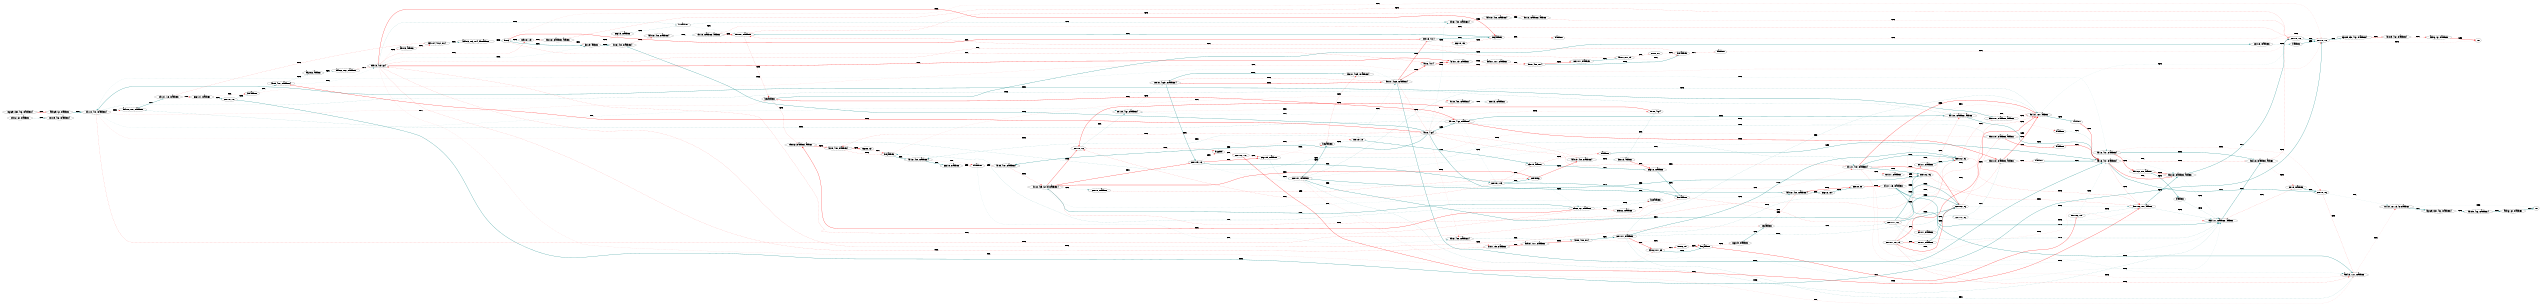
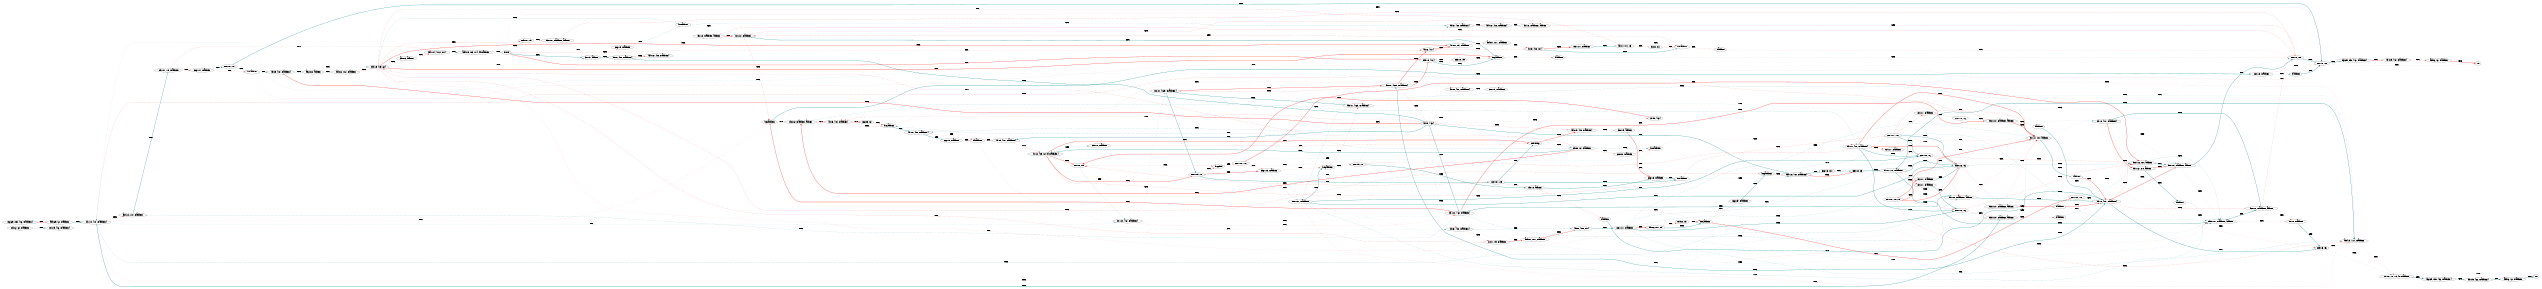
  digraph {
    rankdir=LR
    edge [arrowhead=diamond color=red style=bold]
    n1 [label="sub sp , sp , # address"]
    n2 [label="str x19 , [ sp , # address ]"]
    n3 [label="stp x29 , x30 , [ sp , # address ]"]
    n4 [label="add x29 , sp , # address"]
    n5 [label="ldr w10 , [ x1 , # address ]"]
    n6 [label="and w8 , w10 , # address"]
    n7 [label="b.eq address"]
    n8 [label="tbz w10 , # address , address"]
    n9 [label="tbnz w10 , # address , address"]
    n10 [label="tbnz w10 , # address , address"]
    n11 [label="tbnz w10 , # address , address"]
    n12 [label="str w10 , [ sp , # address ]"]
    n13 [label="sub w11 , w8 , # address"]
    n14 [label="mov w8 , # address"]
    n15 [label="tbnz x2 , # address , address"]
    n16 [label="tbz w11 , # 0 , address"]
    n17 [label="ldr w8 , [ x1 , # address ]"]
    n18 [label="b address"]
    n19 [label="b address"]
    n20 [label="b address"]
    n21 [label="stur x1 , [ x29 , #- address ]"]
    n22 [label="ldr w10 , [ sp , # address ]"]
    n23 [label="cmp w11 , # address"]
    n24 [label="ldrb w14 , [ x12 , x11 ]"]
    n25 [label="mov w8 , wzr"]
    n26 [label="b.hi address"]
    n27 [label="add x13 , x13 , x14 , lsl # address"]
    n28 [label="mov w0 , w8"]
    n29 [label="ldr x9 , [ x0 , # address ]"]
    n30 [label="ldp x29 , x30 , [ sp , # address ]"]
    n31 [label=ret]
    n32 [label="adrp x12 , address"]
    n33 [label="ldrb w9 , [ x9 , x2 ]"]
    n34 [label="ldr x19 , [ sp , # address ]"]
    n35 [label="add x12 , x12 , # address"]
    n36 [label="adr x13 , address"]
    n37 [label="sxtb w8 , w9"]
    n38 [label="cbz w9 , address"]
    n39 [label="b.eq address"]
    n40 [label="lsr x11 , x9 , # address"]
    n41 [label="lsl x11 , x11 , x9"]
    n42 [label="b.ne address"]
    n43 [label="lsr x11 , x9 , # address"]
    n44 [label="lsl x12 , x11 , x9"]
    n45 [label="b.eq address"]
    n46 [label="add sp , sp , # address"]
    n47 [label="tbnz w8 , # address , address"]
    n48 [label="ldr x8 , [ x0 , # address ]"]
    n49 [label="cmp w9 , # address"]
    n50 [label="tst w10 , # address"]
    n51 [label="b address"]
    n52 [label="and x11 , x11 , # address"]
    n53 [label="b.ne address"]
    n54 [label="tst x8 , x11"]
    n55 [label="ldr x8 , [ x0 , # address ]"]
    n56 [label="and x11 , x11 , # address"]
    n57 [label="b.eq address"]
    n58 [label="tst x12 , x8"]
    n59 [label="ldrb w8 , [ x0 , # address ]"]
    n60 [label="mov w11 , wzr"]
    n61 [label="br x13"]
    n62 [label="ldrb w8 , [ x1 ]"]
    n63 [label="ldr x8 , [ x1 ]"]
    n64 [label="cmp w8 , w9"]
    n65 [label="ldr x8 , [ x8 , x11 ]"]
    n66 [label="mov w11 , # address"]
    n67 [label="mov w8 , wzr"]
    n68 [label="ldrb w8 , [ x8 , # address ]"]
    n69 [label="b address"]
    n70 [label="tbz w8 , # address , address"]
    n71 [label="b address"]
    n72 [label="ldr w11 , [ x0 , # address ]"]
    n73 [label="ldr x8 , [ x0 , # address ]"]
    n74 [label="tst w11 , # address"]
    n75 [label="cset w12 , eq"]
    n76 [label="tbnz w11 , # address , address"]
    n77 [label="cset w12 , eq"]
    n78 [label="and w9 , w11 , # address"]
    n79 [label="cset w12 , eq"]
    n80 [label="cmp x8 , x2"]
    n81 [label="b.eq address"]
    n82 [label="ldrb w8 , [ x8 , # address ]"]
    n83 [label="tbz w8 , # address , address"]
    n84 [label="tbnz w12 , # 0 , address"]
    n85 [label="b address"]
    n86 [label="tbnz w8 , # address , address"]
    n87 [label="tst w8 , # address"]
    n88 [label="orr w0 , w8 , w9 , lsr # address"]
    n89 [label="ldr w8 , [ x0 , # address ]"]
    n90 [label="ldr w8 , [ x0 , # address ]"]
    n91 [label="tbnz w8 , # address , address"]
    n92 [label="cset w8 , eq"]
    n93 [label="mov w9 , # address"]
    n94 [label="cmp w8 , # address"]
    n95 [label="b.lt address"]
    n96 [label="ldr x8 , [ x0 , # address ]"]
    n97 [label="ldr x9 , [ x0 , # address ]"]
    n98 [label="eor w11 , w8 , w9"]
    n99 [label="tst w11 , # address"]
    n100 [label="ldr x8 , [ x8 , x11 ]"]
    n101 [label="ldr w8 , [ x9 , x2 , lsl # address ]"]
    n102 [label="mov w11 , # address"]
    n103 [label="mov w0 , w8"]
    n104 [label="mov w19 , w8"]
    n105 [label="b.ne address"]
    n106 [label="cmn w8 , # address"]
    n107 [label="b.ne string"]
    n108 [label="cmp w9 , # address"]
    n109 [label="mov w12 , wzr"]
    n110 [label="bl symbol"]
    n111 [label="cmp w19 , # address"]
    n112 [label="mov w8 , w19"]
    n113 [label="ldrb w9 , [ x0 , # address ]"]
    n114 [label="sub x2 , x2 , # address"]
    n115 [label="ldp x29 , x30 , [ sp , # address ]"]
    n116 [label=ret]
    n117 [label="ldr x19 , [ sp , # address ]"]
    n118 [label="add sp , sp , # address"]
    n119 [label="cmp w8 , # 0"]
    n120 [label="cset w8 , ne"]
    n121 [label="tst w11 , # address"]
    n122 [label="lsl w11 , w8 , # address"]
    n123 [label="cset w12 , eq"]
    n124 [label="cbnz w9 , address"]
    n125 [label="str x0 , [ sp ]"]
    n126 [label="cmp w8 , # address"]
    n127 [label="ldr x0 , [ sp ]"]
    n128 [label="cmn x2 , # address"]
    n129 [label="b.ne address"]
    n130 [label="tst w11 , # address"]
    n131 [label="mov w12 , wzr"]
    n132 [label="mov w9 , w0"]
    n133 [label="ldur x1 , [ x29 , #- address ]"]
    n134 [label="ldur x1 , [ x29 , #- address ]"]
    n135 [label="ldr w8 , [ x1 , # address ]"]
    n136 [label="mov w11 , # address"]
    n137 [label="b.eq address"]
    n138 [label="cbz w9 , address"]
    n139 [label="tbz w12 , # 0 , address"]
    n140 [label="b address"]
    n141 [label="b address"]
    n1 -> n2 [color=teal label=CFG style=dashed]
    n3 -> n4 [arrowhead=odot label=CFG]
    n4 -> n5 [color=teal label=CFG]
    n5 -> n6 [label=DFG style=dotted]
    n5 -> n7 [arrowhead=odot label=DFG style=dotted]
    n5 -> n8 [color=teal label=DFG style=dashed]
    n5 -> n9 [arrowhead=odot label=DFG style=dotted]
    n5 -> n10 [arrowhead=odot color=teal label=DFG]
    n5 -> n11 [arrowhead=odot label=DFG style=dashed]
    n5 -> n12 [color=teal label=DFG style=dotted]
    n6 -> n13 [arrowhead=odot color=teal label=DFG]
    n7 -> n14 [color=teal label=CFG]
    n7 -> n15 [arrowhead=odot label=CFG style=dashed]
    n8 -> n16 [arrowhead=odot label=CFG style=dotted]
    n8 -> n17 [arrowhead=odot color=teal label=CFG]
    n9 -> n16 [label=CFG style=dotted]
    n9 -> n18 [arrowhead=odot label=CFG]
    n10 -> n16 [arrowhead=odot label=CFG style=dotted]
    n10 -> n19 [label=CFG style=dotted]
    n11 -> n16 [label=CFG]
    n11 -> n20 [arrowhead=odot label=CFG style=dashed]
    n12 -> n21 [arrowhead=odot color=teal label=CFG style=dotted]
    n12 -> n22 [label=DFG style=dotted]
    n13 -> n23 [label=DFG style=dotted]
    n13 -> n24 [arrowhead=odot label=DFG style=dashed]
    n14 -> n28 [arrowhead=odot label=DFG style=dotted]
    n14 -> n71 [color=teal label=CFG style=dashed]
    n15 -> n72 [color=teal label=CFG style=dashed]
    n15 -> n73 [arrowhead=odot label=CFG]
    n16 -> n67 [color=teal label=CFG style=dotted]
    n16 -> n85 [arrowhead=odot color=teal label=CFG]
    n17 -> n84 [label=CFG style=dashed]
    n17 -> n86 [arrowhead=odot label=DFG style=dashed]
    n17 -> n91 [arrowhead=odot label=DFG]
    n17 -> n92 [arrowhead=odot color=teal label=DFG]
    n18 -> n17 [label=CFG]
    n19 -> n17 [color=teal label=CFG style=dashed]
    n20 -> n17 [arrowhead=odot color=teal label=CFG]
    n21 -> n104 [color=teal label=CFG]
    n21 -> n133 [arrowhead=odot color=teal label=DFG]
    n21 -> n134 [label=DFG]
    n22 -> n6 [arrowhead=odot color=teal label=DFG style=dashed]
    n22 -> n7 [arrowhead=odot label=DFG]
    n22 -> n8 [color=teal label=DFG]
    n22 -> n9 [arrowhead=odot color=teal label=DFG style=dashed]
    n22 -> n10 [arrowhead=odot color=teal label=DFG style=dotted]
    n22 -> n11 [label=DFG]
    n22 -> n12 [arrowhead=odot color=teal label=DFG style=dotted]
    n22 -> n112 [arrowhead=odot color=teal label=CFG style=dotted]
    n23 -> n25 [color=teal label=CFG style=dotted]
    n23 -> n26 [label=DFG style=dotted]
    n24 -> n27 [color=teal label=DFG style=dashed]
    n25 -> n26 [arrowhead=odot color=teal label=CFG style=dashed]
    n25 -> n28 [color=teal label=DFG]
    n26 -> n28 [label=CFG style=dotted]
    n26 -> n29 [color=teal label=CFG style=dotted]
    n27 -> n61 [arrowhead=odot color=teal label=DFG style=dotted]
    n28 -> n30 [arrowhead=odot color=teal label=CFG]
    n28 -> n31 [arrowhead=odot label=DFG style=dotted]
    n29 -> n32 [arrowhead=odot color=teal label=CFG style=dashed]
    n29 -> n33 [color=teal label=DFG style=dotted]
    n30 -> n34 [arrowhead=odot label=CFG]
    n32 -> n35 [arrowhead=odot color=teal label=CFG style=dashed]
    n33 -> n36 [arrowhead=odot label=CFG style=dotted]
    n33 -> n37 [label=DFG style=dashed]
    n33 -> n38 [color=teal label=DFG style=dotted]
    n33 -> n39 [label=DFG]
    n33 -> n40 [label=DFG]
    n33 -> n41 [arrowhead=odot label=DFG style=dashed]
    n33 -> n42 [arrowhead=odot color=teal label=DFG style=dashed]
    n33 -> n43 [arrowhead=odot label=DFG style=dashed]
    n33 -> n44 [arrowhead=odot label=DFG style=dotted]
    n33 -> n45 [arrowhead=odot label=DFG style=dashed]
    n34 -> n46 [label=CFG style=dashed]
    n35 -> n33 [arrowhead=odot label=CFG style=dashed]
    n36 -> n24 [label=CFG style=dashed]
    n37 -> n47 [arrowhead=odot label=DFG style=dashed]
    n38 -> n48 [color=teal label=CFG]
    n38 -> n49 [arrowhead=odot label=CFG style=dotted]
    n39 -> n50 [arrowhead=odot color=teal label=CFG]
    n39 -> n51 [label=CFG style=dotted]
    n40 -> n52 [arrowhead=odot label=DFG style=dashed]
    n41 -> n53 [label=DFG style=dotted]
    n41 -> n54 [arrowhead=odot label=CFG style=dashed]
    n42 -> n50 [arrowhead=odot color=teal label=CFG style=dotted]
    n42 -> n55 [color=teal label=CFG style=dashed]
    n43 -> n56 [arrowhead=odot label=DFG]
    n44 -> n57 [color=teal label=DFG]
    n44 -> n58 [label=CFG style=dashed]
    n45 -> n59 [arrowhead=odot label=CFG style=dashed]
    n45 -> n60 [arrowhead=odot color=teal label=CFG style=dashed]
    n46 -> n31 [label=CFG]
    n47 -> n38 [arrowhead=odot label=CFG style=dotted]
    n47 -> n67 [arrowhead=odot label=CFG style=dashed]
    n48 -> n68 [label=DFG style=dashed]
    n49 -> n42 [arrowhead=odot color=teal label=CFG style=dashed]
    n50 -> n7 [label=CFG style=dashed]
    n51 -> n67 [arrowhead=odot label=CFG style=dotted]
    n52 -> n65 [label=DFG style=dotted]
    n53 -> n50 [label=CFG style=dashed]
    n53 -> n69 [arrowhead=odot label=CFG style=dashed]
    n54 -> n53 [arrowhead=odot label=CFG style=dashed]
    n55 -> n82 [arrowhead=odot label=DFG style=dashed]
    n56 -> n100 [arrowhead=odot label=DFG]
    n57 -> n108 [arrowhead=odot label=CFG style=dashed]
    n57 -> n109 [arrowhead=odot label=CFG]
    n58 -> n57 [label=CFG style=dashed]
    n59 -> n119 [arrowhead=odot color=teal label=CFG]
    n59 -> n120 [label=DFG]
    n60 -> n16 [label=DFG style=dashed]
    n60 -> n75 [arrowhead=odot color=teal label=DFG]
    n60 -> n76 [color=teal label=DFG style=dashed]
    n60 -> n77 [color=teal label=DFG]
    n60 -> n78 [color=teal label=DFG style=dotted]
    n60 -> n79 [arrowhead=odot color=teal label=DFG style=dotted]
    n60 -> n121 [label=CFG style=dashed]
    n61 -> n28 [arrowhead=odot label=CFG style=dotted]
    n61 -> n37 [arrowhead=odot color=teal label=CFG style=dashed]
    n61 -> n38 [color=teal label=CFG]
    n61 -> n62 [arrowhead=odot label=CFG]
    n61 -> n63 [label=CFG style=dashed]
    n62 -> n39 [color=teal label=DFG]
    n62 -> n64 [arrowhead=odot label=CFG style=dotted]
    n63 -> n40 [label=CFG]
    n63 -> n65 [arrowhead=odot label=DFG style=dashed]
    n64 -> n39 [arrowhead=odot label=CFG style=dashed]
    n65 -> n53 [arrowhead=odot color=teal label=DFG]
    n65 -> n66 [label=CFG]
    n66 -> n41 [arrowhead=odot color=teal label=CFG]
    n67 -> n28 [arrowhead=odot color=teal label=DFG]
    n68 -> n70 [arrowhead=odot color=teal label=DFG style=dotted]
    n69 -> n67 [arrowhead=odot label=CFG style=dotted]
    n70 -> n50 [label=CFG]
    n70 -> n67 [arrowhead=odot label=CFG style=dashed]
    n71 -> n28 [color=teal label=CFG]
    n72 -> n16 [arrowhead=odot label=DFG]
    n72 -> n74 [label=CFG style=dotted]
    n72 -> n75 [color=teal label=DFG]
    n72 -> n76 [label=DFG style=dotted]
    n72 -> n77 [label=DFG]
    n72 -> n78 [arrowhead=odot label=DFG style=dotted]
    n72 -> n79 [arrowhead=odot color=teal label=DFG]
    n73 -> n80 [label=CFG]
    n73 -> n81 [arrowhead=odot label=DFG style=dashed]
    n74 -> n75 [arrowhead=odot label=CFG style=dotted]
    n75 -> n8 [label=CFG style=dashed]
    n75 -> n84 [arrowhead=odot label=DFG style=dashed]
    n76 -> n86 [color=teal label=CFG]
    n76 -> n87 [arrowhead=odot label=CFG style=dashed]
    n77 -> n9 [arrowhead=odot label=CFG style=dashed]
    n77 -> n84 [color=teal label=DFG style=dashed]
    n78 -> n88 [label=DFG style=dotted]
    n79 -> n10 [arrowhead=odot label=CFG style=dashed]
    n79 -> n84 [label=DFG style=dashed]
    n80 -> n81 [label=CFG style=dashed]
    n81 -> n89 [label=CFG style=dotted]
    n81 -> n90 [arrowhead=odot color=teal label=CFG]
    n82 -> n83 [arrowhead=odot color=teal label=DFG style=dotted]
    n83 -> n50 [arrowhead=odot label=CFG style=dashed]
    n83 -> n67 [arrowhead=odot label=CFG style=dashed]
    n84 -> n76 [color=teal label=CFG style=dashed]
    n84 -> n91 [color=teal label=CFG]
    n85 -> n17 [label=CFG]
    n86 -> n67 [arrowhead=odot label=CFG style=dashed]
    n86 -> n87 [label=CFG style=dotted]
    n87 -> n92 [color=teal label=CFG]
    n88 -> n115 [color=teal label=CFG]
    n88 -> n116 [arrowhead=odot color=teal label=DFG style=dotted]
    n89 -> n93 [arrowhead=odot color=teal label=CFG style=dotted]
    n90 -> n94 [arrowhead=odot color=teal label=CFG]
    n90 -> n95 [label=DFG style=dotted]
    n91 -> n67 [color=teal label=CFG]
    n91 -> n76 [color=teal label=CFG style=dotted]
    n92 -> n78 [arrowhead=odot label=CFG style=dashed]
    n92 -> n88 [color=teal label=DFG style=dotted]
    n94 -> n95 [arrowhead=odot label=CFG style=dotted]
    n95 -> n96 [color=teal label=CFG style=dotted]
    n95 -> n97 [arrowhead=odot label=CFG style=dotted]
    n96 -> n43 [label=CFG style=dotted]
    n96 -> n100 [color=teal label=DFG style=dashed]
    n97 -> n101 [label=DFG style=dashed]
    n98 -> n16 [label=DFG]
    n98 -> n75 [color=teal label=DFG style=dotted]
    n98 -> n76 [color=teal label=DFG style=dotted]
    n98 -> n77 [arrowhead=odot label=DFG]
    n98 -> n78 [label=DFG style=dashed]
    n98 -> n79 [label=DFG style=dashed]
    n98 -> n99 [label=CFG]
    n99 -> n77 [arrowhead=odot color=teal label=CFG]
    n100 -> n57 [label=DFG style=dotted]
    n100 -> n102 [color=teal label=CFG]
    n101 -> n103 [arrowhead=odot label=DFG]
    n101 -> n104 [arrowhead=odot label=DFG]
    n101 -> n105 [arrowhead=odot label=DFG style=dashed]
    n101 -> n106 [color=teal label=CFG style=dotted]
    n101 -> n107 [arrowhead=odot label=DFG]
    n102 -> n16 [arrowhead=odot color=teal label=DFG style=dashed]
    n102 -> n44 [label=CFG]
    n102 -> n75 [arrowhead=odot color=teal label=DFG style=dashed]
    n102 -> n76 [color=teal label=DFG style=dotted]
    n102 -> n77 [arrowhead=odot color=teal label=DFG style=dashed]
    n102 -> n78 [arrowhead=odot color=teal label=DFG style=dashed]
    n102 -> n79 [arrowhead=odot color=teal label=DFG]
    n103 -> n12 [color=teal label=CFG style=dashed]
    n103 -> n110 [label=DFG style=dashed]
    n104 -> n110 [label=CFG style=dotted]
    n104 -> n111 [label=DFG]
    n104 -> n112 [color=teal label=DFG]
    n105 -> n59 [color=teal label=CFG style=dotted]
    n105 -> n60 [arrowhead=odot label=CFG style=dashed]
    n106 -> n107 [label=CFG style=dashed]
    n107 -> n113 [label=CFG]
    n107 -> n114 [color=teal label=CFG style=dotted]
    n108 -> n45 [arrowhead=odot color=teal label=CFG]
    n109 -> n17 [arrowhead=odot color=teal label=CFG style=dotted]
    n109 -> n84 [arrowhead=odot color=teal label=DFG style=dashed]
    n110 -> n131 [arrowhead=odot label=CFG style=dotted]
    n110 -> n132 [label=DFG style=dotted]
    n111 -> n136 [arrowhead=odot color=teal label=CFG style=dashed]
    n111 -> n137 [label=DFG style=dotted]
    n112 -> n103 [label=DFG style=dashed]
    n112 -> n104 [arrowhead=odot color=teal label=DFG style=dotted]
    n112 -> n105 [color=teal label=DFG]
    n112 -> n107 [color=teal label=DFG]
    n112 -> n138 [arrowhead=odot label=CFG style=dashed]
    n113 -> n124 [arrowhead=odot color=teal label=DFG style=dotted]
    n114 -> n15 [label=DFG]
    n114 -> n33 [label=DFG style=dashed]
    n114 -> n81 [color=teal label=DFG style=dashed]
    n114 -> n101 [arrowhead=odot color=teal label=DFG]
    n114 -> n128 [arrowhead=odot label=CFG style=dashed]
    n114 -> n129 [color=teal label=DFG style=dashed]
    n115 -> n117 [color=teal label=CFG style=dotted]
    n117 -> n118 [color=teal label=CFG]
    n118 -> n116 [color=teal label=CFG]
    n119 -> n120 [arrowhead=odot color=teal label=CFG]
-   n120 -> n122 [label=DFG]
+   n120 -> n122 [color=teal label=DFG]
    n121 -> n123 [arrowhead=odot color=teal label=CFG style=dashed]
    n122 -> n16 [arrowhead=odot label=DFG style=dotted]
    n122 -> n75 [arrowhead=odot label=DFG style=dotted]
    n122 -> n76 [arrowhead=odot color=teal label=DFG]
    n122 -> n77 [color=teal label=DFG]
    n122 -> n78 [color=teal label=DFG]
    n122 -> n79 [arrowhead=odot label=DFG style=dotted]
    n122 -> n130 [label=CFG style=dashed]
    n123 -> n11 [arrowhead=odot color=teal label=CFG style=dashed]
    n123 -> n84 [arrowhead=odot color=teal label=DFG style=dotted]
    n124 -> n125 [arrowhead=odot color=teal label=CFG style=dashed]
    n124 -> n126 [label=CFG]
    n125 -> n103 [label=CFG]
    n126 -> n105 [arrowhead=odot color=teal label=CFG]
    n127 -> n22 [arrowhead=odot color=teal label=CFG]
    n127 -> n29 [arrowhead=odot label=DFG]
    n127 -> n48 [arrowhead=odot color=teal label=DFG]
    n127 -> n55 [color=teal label=DFG style=dotted]
    n127 -> n59 [arrowhead=odot color=teal label=DFG]
-   n127 -> n72 [arrowhead=odot label=DFG style=dashed]
+   n132 -> n72 [arrowhead=odot label=DFG style=dashed]
    n127 -> n73 [label=DFG style=dashed]
    n127 -> n89 [arrowhead=odot label=DFG style=dotted]
    n127 -> n90 [color=teal label=DFG style=dashed]
    n127 -> n96 [label=DFG style=dotted]
    n127 -> n97 [color=teal label=DFG]
    n127 -> n113 [arrowhead=odot label=DFG style=dashed]
    n127 -> n125 [label=DFG style=dotted]
    n128 -> n129 [label=CFG style=dotted]
    n129 -> n72 [label=CFG style=dotted]
    n129 -> n101 [arrowhead=odot color=teal label=CFG style=dotted]
    n130 -> n79 [color=teal label=CFG]
    n131 -> n84 [label=DFG]
    n131 -> n111 [label=CFG style=dotted]
    n132 -> n134 [color=teal label=CFG style=dotted]
    n132 -> n138 [color=teal label=DFG]
    n133 -> n135 [color=teal label=DFG style=dotted]
    n134 -> n5 [color=teal label=DFG style=dotted]
    n134 -> n17 [color=teal label=DFG]
    n134 -> n21 [arrowhead=odot label=DFG style=dashed]
    n134 -> n62 [arrowhead=odot label=DFG]
    n134 -> n63 [label=DFG]
    n134 -> n127 [arrowhead=odot label=CFG style=dashed]
    n135 -> n86 [arrowhead=odot color=teal label=DFG]
    n135 -> n91 [color=teal label=DFG style=dotted]
    n135 -> n92 [label=DFG style=dotted]
    n135 -> n139 [label=CFG]
    n136 -> n16 [color=teal label=DFG style=dashed]
    n136 -> n75 [arrowhead=odot color=teal label=DFG]
    n136 -> n76 [color=teal label=DFG style=dashed]
    n136 -> n77 [arrowhead=odot color=teal label=DFG]
    n136 -> n78 [arrowhead=odot label=DFG style=dotted]
    n136 -> n79 [color=teal label=DFG style=dotted]
    n136 -> n137 [color=teal label=CFG]
    n137 -> n132 [arrowhead=odot color=teal label=CFG style=dashed]
    n137 -> n133 [label=CFG style=dashed]
    n138 -> n126 [arrowhead=odot color=teal label=CFG]
    n138 -> n140 [label=CFG style=dashed]
    n139 -> n91 [arrowhead=odot label=CFG]
    n139 -> n141 [color=teal label=CFG]
    n140 -> n17 [color=teal label=CFG]
    n141 -> n76 [arrowhead=odot color=teal label=CFG style=dashed]
  }
